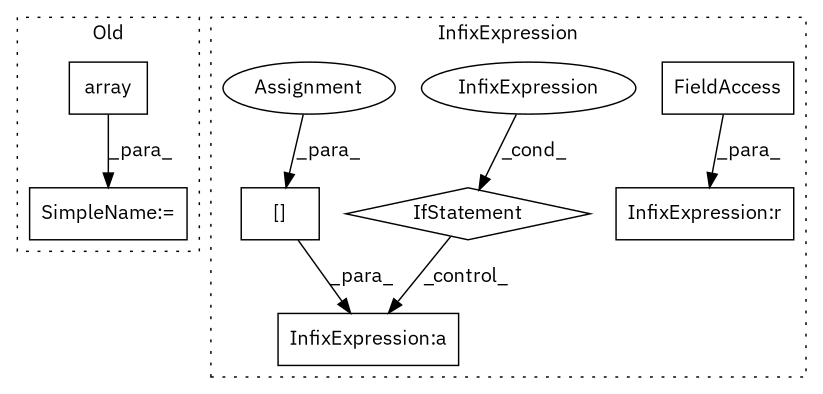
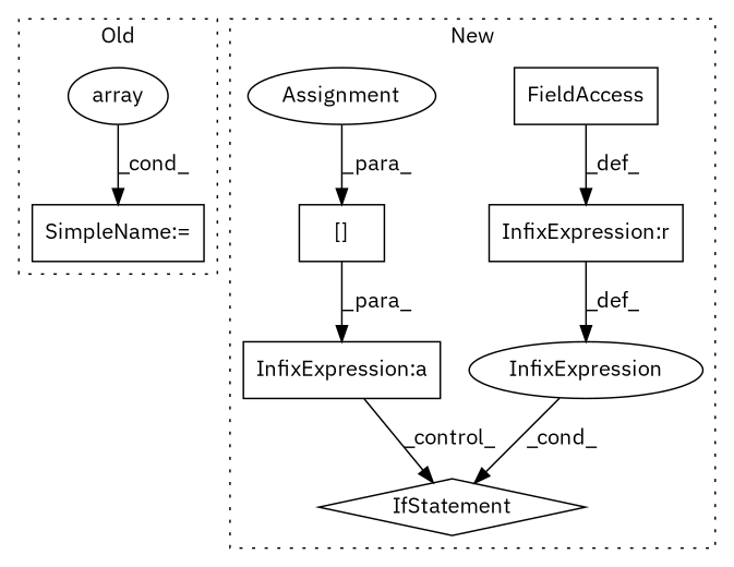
  digraph {
    fontname="IBM Plex Sans"
    node [a=27 fontname="IBM Plex Sans" l=4 shape=box]
    edge [fontname="IBM Plex Sans"]
-   n1 [a=32 l="6,1" label=array s="1355,1373"]
+   n1 [a=32 l="6,1" label=array s="1355,1373" shape=ellipse]
    n2 [a=7 l=1 label="SimpleName:=" s=1348]
    n3 [a=25 l="4,2" label=IfStatement s="982,1004" shape=diamond]
    n4 [label="InfixExpression:r" s=987]
    n5 [a=22 l=13 label=FieldAccess s=991]
    n6 [label="InfixExpression:a" s=1131]
    n7 [a=2 l="10,1" label="[]" s="1135,1162"]
    n8 [a=42 label=InfixExpression shape=ellipse l=""]
    n9 [a=45 l=17 label=Assignment s=1145 shape=ellipse]
    subgraph cluster_1 {
      label=Old
      style=dotted
      n1
      n2
    }
    subgraph cluster_2 {
-     label=InfixExpression
+     label=New
      style=dotted
      n3
      n4
      n5
      n6
      n7
      n8
      n9
    }
-   n1 -> n2 [label=_para_]
-   n3 -> n6 [label=_control_]
-   n5 -> n4 [label=_para_]
+   n1 -> n2 [label=_cond_]
+   n6 -> n3 [label=_control_]
+   n4 -> n8 [label=_def_]
+   n5 -> n4 [label=_def_]
    n7 -> n6 [label=_para_]
    n8 -> n3 [label=_cond_]
    n9 -> n7 [label=_para_]
  }
